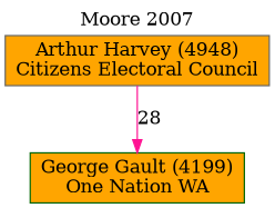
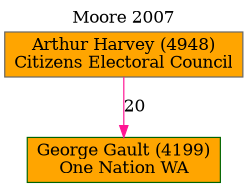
  digraph {
    label="Moore 2007"
    labelloc=t
    mclimit=10
    node [shape=box style=filled fillcolor=orange]
    n1 [label="George Gault (4199)\nOne Nation WA" color=darkgreen]
    n2 [label="Arthur Harvey (4948)\nCitizens Electoral Council" color=gray40]
-   n2 -> n1 [label=28 color=deeppink]
+   n2 -> n1 [label=20 color=deeppink]
  }
